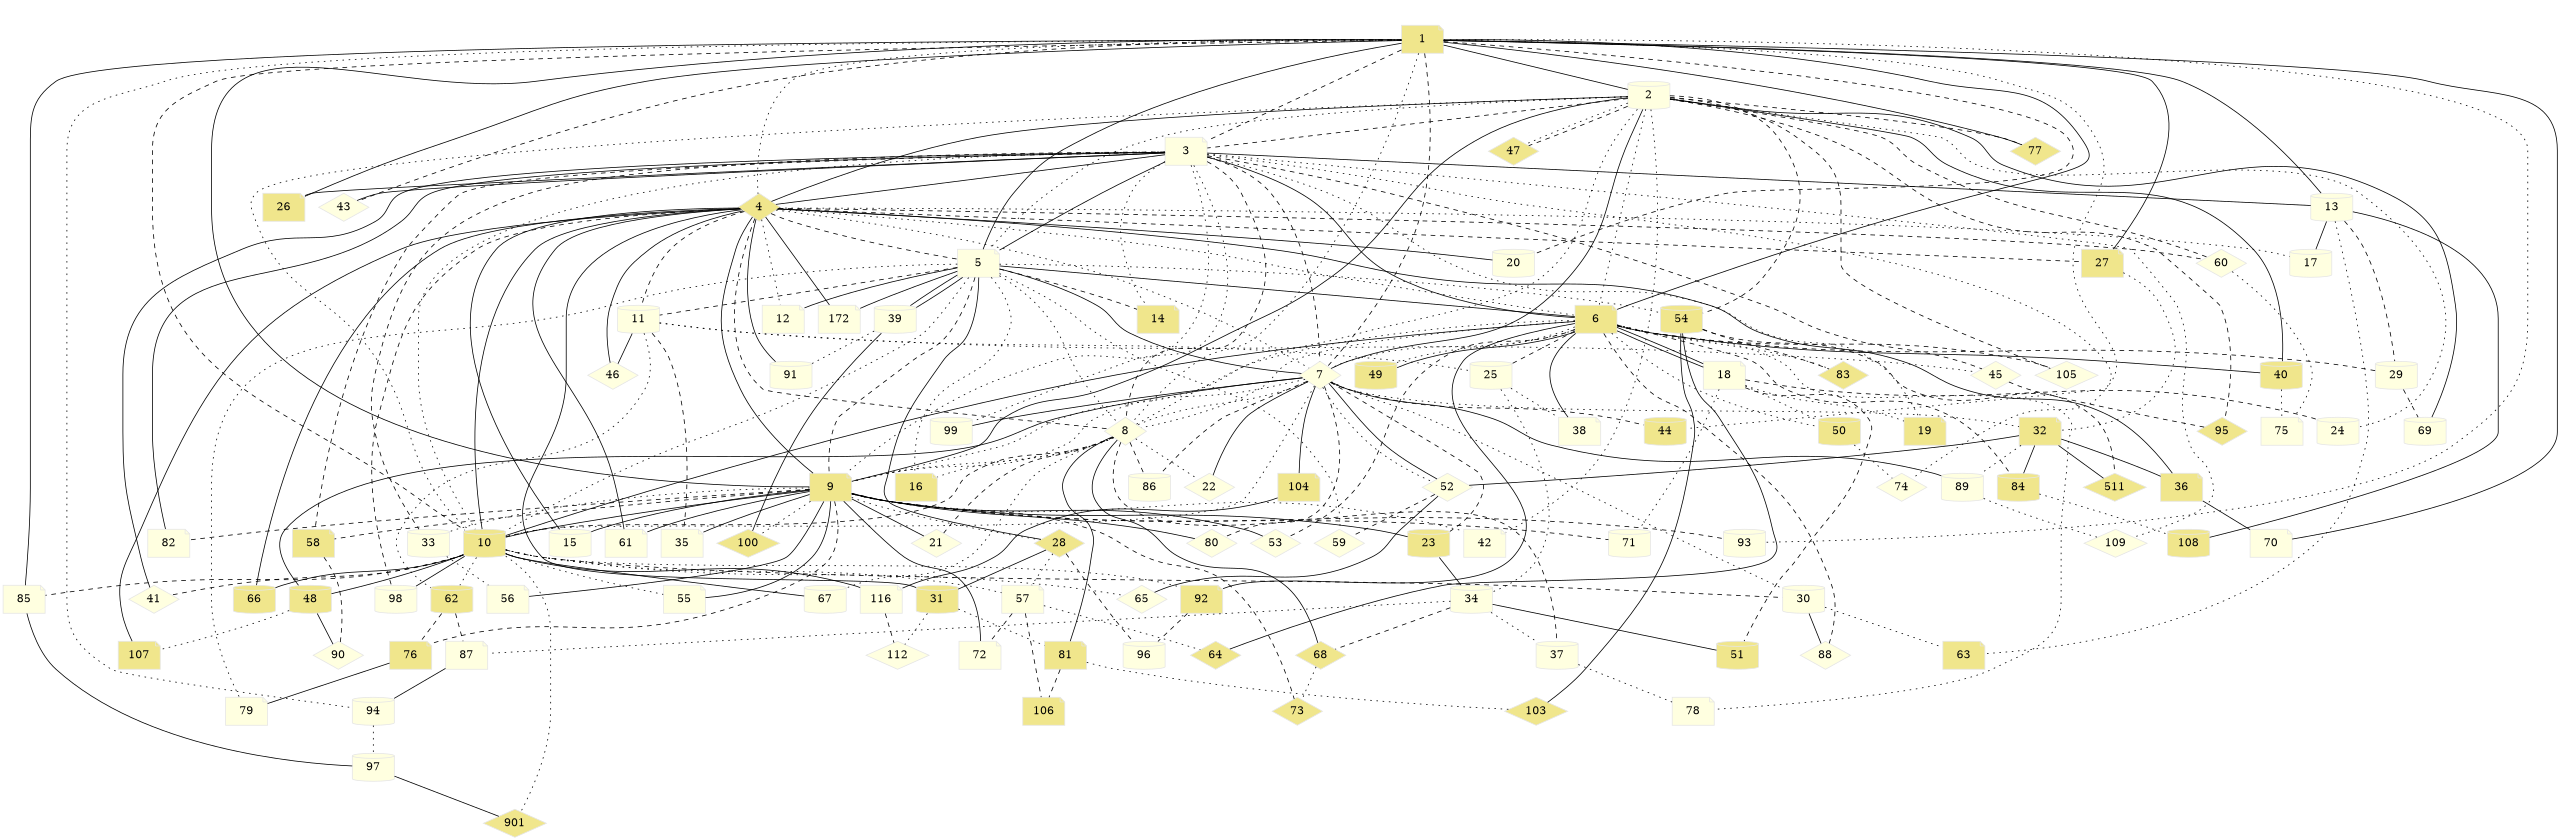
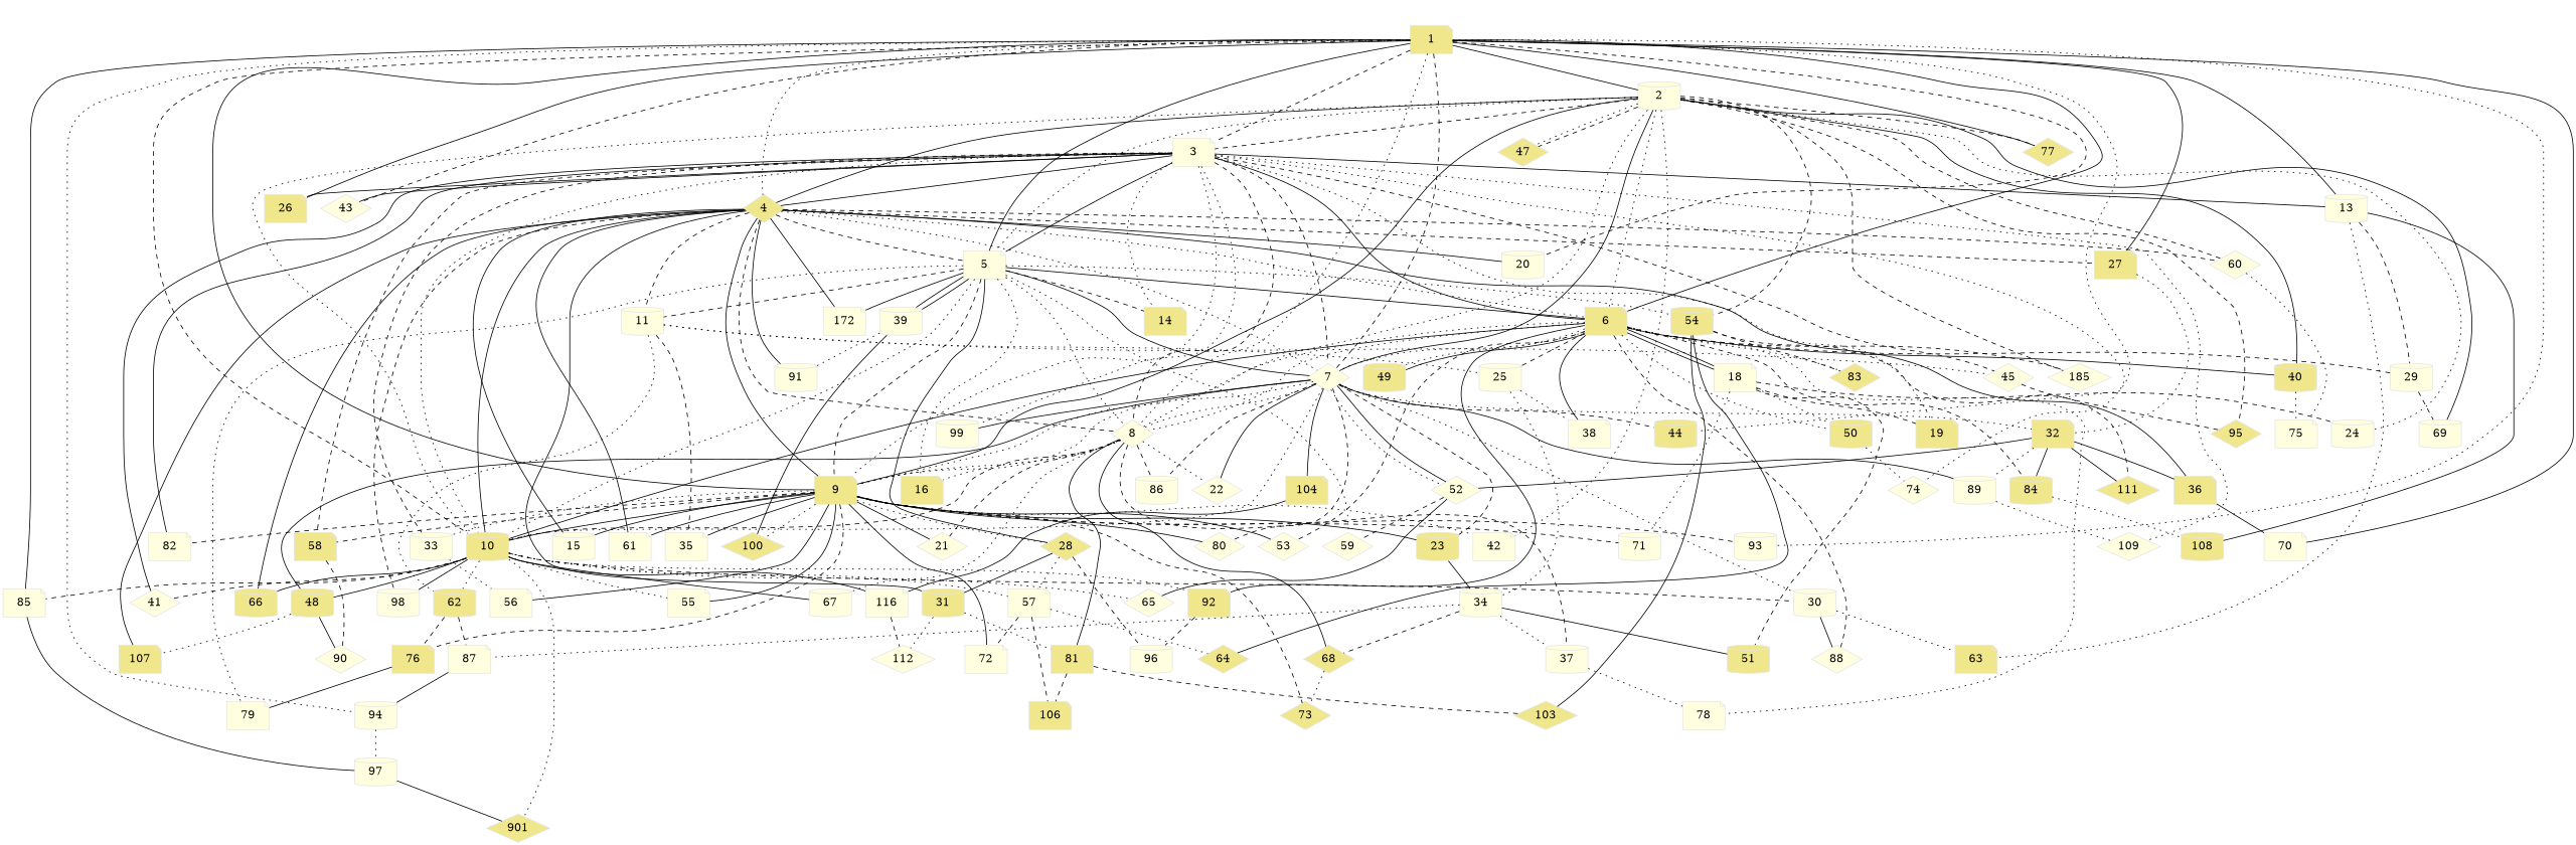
  graph {
    node [color=gray90 fillcolor=lightyellow shape=cylinder style=filled]
    edge [style=solid]
    1 [fillcolor=khaki shape=note]
    2
    3 [shape=note]
    4 [fillcolor=khaki shape=diamond]
    5 [shape=note]
    6 [fillcolor=khaki shape=note]
    7 [shape=diamond]
    8 [shape=diamond]
    9 [fillcolor=khaki shape=note]
    10 [fillcolor=khaki]
    13
    20
    26 [fillcolor=khaki shape=note]
    27 [fillcolor=khaki shape=note]
    43 [shape=diamond]
    44 [fillcolor=khaki]
    70 [shape=note]
    77 [fillcolor=khaki shape=diamond]
    85 [shape=note]
    93
    94
    24
    40 [fillcolor=khaki]
    42 [shape=note]
    47 [fillcolor=khaki shape=diamond]
    54 [fillcolor=khaki]
    60 [shape=diamond]
    69
    95 [fillcolor=khaki shape=diamond]
-   105 [shape=diamond]
+   105 [shape=diamond label=185]
    14 [fillcolor=khaki shape=note]
    19 [fillcolor=khaki shape=note]
    33
    41 [shape=diamond]
    45 [shape=diamond]
    58 [fillcolor=khaki shape=note]
    74 [shape=diamond]
    82 [shape=note]
    99
    109 [shape=diamond]
    11
-   12 [shape=note]
    15
-   17
    31 [fillcolor=khaki]
    36 [fillcolor=khaki shape=note]
-   46 [shape=diamond]
    61 [shape=note]
    66 [fillcolor=khaki]
    91
    98
    n52 [label=172 shape=note]
    107 [fillcolor=khaki shape=note]
    16 [fillcolor=khaki shape=note]
    28 [fillcolor=khaki shape=diamond]
    39
    59 [shape=diamond]
    79 [shape=note]
    18 [shape=note]
    25
    29
    38 [shape=note]
    49 [fillcolor=khaki]
    50 [fillcolor=khaki]
    53 [shape=diamond]
    78 [shape=note]
    83 [fillcolor=khaki shape=diamond]
    84 [fillcolor=khaki]
    88 [shape=diamond]
    92 [fillcolor=khaki shape=note]
    22 [shape=diamond]
    23 [fillcolor=khaki]
    30
    32 [fillcolor=khaki shape=note]
    48 [fillcolor=khaki]
    52 [shape=diamond]
    80 [shape=diamond]
    86
    89
    104 [fillcolor=khaki shape=note]
    21 [shape=diamond]
    37
    67
    68 [fillcolor=khaki shape=diamond]
    81 [fillcolor=khaki shape=note]
    35 [shape=note]
    55 [shape=note]
    56 [shape=note]
    71
    72 [shape=note]
    73 [fillcolor=khaki shape=diamond]
    76 [fillcolor=khaki shape=note]
    100 [fillcolor=khaki shape=diamond]
    57 [shape=note]
    62 [fillcolor=khaki]
    65 [shape=diamond]
    n97 [fillcolor=khaki label=901 shape=diamond]
    n98 [label=116 shape=note]
    63 [fillcolor=khaki shape=note]
    108 [fillcolor=khaki]
    97
    75 [shape=note]
-   111 [fillcolor=khaki shape=diamond label=511]
+   111 [fillcolor=khaki shape=diamond]
    64 [fillcolor=khaki shape=diamond]
    103 [fillcolor=khaki shape=diamond]
    90 [shape=diamond]
    112 [shape=diamond]
    96
    51 [fillcolor=khaki]
    34
    106 [fillcolor=khaki shape=note]
    87 [shape=note]
    1 -- 2
    1 -- 3 [style=dashed]
    1 -- 4 [style=dotted]
    1 -- 5
    1 -- 6
    1 -- 7 [style=dashed]
    1 -- 8 [style=dotted]
    1 -- 9
    1 -- 10 [style=dashed]
    1 -- 13
    1 -- 20 [style=dashed]
    1 -- 26
    1 -- 27
    1 -- 43 [style=dashed]
    1 -- 44 [style=dotted]
    1 -- 70
    1 -- 77
    1 -- 85
    1 -- 93 [style=dotted]
    1 -- 94 [style=dotted]
    2 -- 3 [style=dashed]
    2 -- 4
    2 -- 5 [style=dotted]
    2 -- 6 [style=dotted]
    2 -- 7
    2 -- 8 [style=dotted]
    2 -- 9
    2 -- 10 [style=dotted]
    2 -- 77 [style=dashed]
    2 -- 24 [style=dotted]
    2 -- 40
    2 -- 42 [style=dotted]
    2 -- 47 [style=dotted]
    2 -- 47 [style=dashed]
    2 -- 54 [style=dashed]
    2 -- 60 [style=dashed]
    2 -- 69
    2 -- 95 [style=dashed]
    2 -- 105 [style=dashed]
    3 -- 4
    3 -- 5
    3 -- 6
    3 -- 7 [style=dashed]
    3 -- 8 [style=dashed]
    3 -- 9 [style=dotted]
    3 -- 10 [style=dotted]
    3 -- 13
    3 -- 26
    3 -- 43
    3 -- 14 [style=dotted]
    3 -- 19 [style=dotted]
    3 -- 33 [style=dashed]
    3 -- 41
    3 -- 45 [style=dashed]
    3 -- 58 [style=dashed]
    3 -- 74 [style=dotted]
    3 -- 82
    3 -- 99 [style=dotted]
    3 -- 109 [style=dotted]
    4 -- 5 [style=dashed]
    4 -- 6 [style=dotted]
    4 -- 7 [style=dotted]
    4 -- 8 [style=dashed]
    4 -- 9
    4 -- 10
    4 -- 20
    4 -- 27 [style=dashed]
    4 -- 60 [style=dashed]
    4 -- 11 [style=dashed]
-   4 -- 12 [style=dotted]
    4 -- 15
-   4 -- 17 [style=dotted]
    4 -- 31
    4 -- 36
-   4 -- 46
    4 -- 61
    4 -- 66
    4 -- 91
    4 -- 98 [style=dashed]
    4 -- n52
    4 -- 107
    5 -- 6
    5 -- 7
    5 -- 8 [style=dotted]
    5 -- 9 [style=dashed]
    5 -- 10 [style=dotted]
    5 -- 54 [style=dotted]
    5 -- 14 [style=dashed]
    5 -- 11 [style=dashed]
-   5 -- 12
    5 -- n52
    5 -- 16 [style=dotted]
    5 -- 28
    5 -- 39
    5 -- 39
    5 -- 59 [style=dotted]
    5 -- 79 [style=dotted]
    6 -- 7 [style=dotted]
    6 -- 8 [style=dotted]
    6 -- 9 [style=dotted]
    6 -- 10
    6 -- 40
    6 -- 105 [style=dashed]
    6 -- 18
    6 -- 18
    6 -- 25 [style=dashed]
    6 -- 29 [style=dashed]
    6 -- 38
    6 -- 49 [style=dotted]
    6 -- 49
    6 -- 50 [style=dotted]
    6 -- 53 [style=dashed]
    6 -- 78 [style=dotted]
    6 -- 83 [style=dotted]
    6 -- 84 [style=dashed]
    6 -- 88 [style=dashed]
    6 -- 92
    7 -- 8 [style=dotted]
    7 -- 9 [style=dotted]
    7 -- 10 [style=dotted]
    7 -- 44 [style=dashed]
    7 -- 99
    7 -- 22
    7 -- 23 [style=dashed]
    7 -- 30 [style=dotted]
    7 -- 32 [style=dotted]
    7 -- 48
    7 -- 52 [style=dotted]
    7 -- 52
    7 -- 80 [style=dashed]
    7 -- 86 [style=dashed]
    7 -- 89
    7 -- 104
    8 -- 9 [style=dotted]
    8 -- 10 [style=dashed]
    8 -- 16 [style=dotted]
    8 -- 22 [style=dotted]
    8 -- 86 [style=dashed]
    8 -- 21 [style=dashed]
    8 -- 37 [style=dashed]
    8 -- 67 [style=dotted]
    8 -- 68
    8 -- 81
    9 -- 10
    9 -- 93 [style=dashed]
    9 -- 42 [style=dotted]
    9 -- 33 [style=dotted]
    9 -- 58 [style=dashed]
    9 -- 82 [style=dashed]
    9 -- 15
    9 -- 61
    9 -- 28 [style=dotted]
    9 -- 53
    9 -- 23
    9 -- 80
    9 -- 21
    9 -- 35
    9 -- 55
    9 -- 56
    9 -- 71 [style=dashed]
    9 -- 72
    9 -- 73 [style=dashed]
    9 -- 76 [style=dashed]
    9 -- 100 [style=dotted]
    10 -- 85 [style=dashed]
    10 -- 41 [style=dashed]
    10 -- 66
    10 -- 98
    10 -- 92 [style=dotted]
    10 -- 30 [style=dashed]
    10 -- 48
    10 -- 67
    10 -- 55 [style=dotted]
    10 -- 57 [style=dotted]
    10 -- 62 [style=dotted]
    10 -- 65 [style=dotted]
    10 -- n97 [style=dotted]
    10 -- n98
-   13 -- 17
    13 -- 29 [style=dashed]
    13 -- 63 [style=dotted]
    13 -- 108
    27 -- 32 [style=dotted]
    85 -- 97
    94 -- 97 [style=dotted]
    40 -- 75 [style=dotted]
    54 -- 83 [style=dashed]
    54 -- 111 [style=dashed]
    54 -- 64
    54 -- 103
    60 -- 75 [style=dotted]
    33 -- 56 [style=dotted]
    45 -- 95 [style=dashed]
    58 -- 90 [style=dashed]
    11 -- 45 [style=dotted]
-   11 -- 46
    11 -- 25 [style=dotted]
    11 -- 35 [style=dashed]
    11 -- 62 [style=dotted]
    31 -- 81 [style=dotted]
    31 -- 112 [style=dotted]
    36 -- 70
    28 -- 31
    28 -- 57 [style=dotted]
    28 -- 96 [style=dashed]
    39 -- 91 [style=dotted]
    39 -- 100
    18 -- 24 [style=dashed]
-   18 -- 19 [style=dotted]
+   18 -- 19 [style=dashed]
    18 -- 50 [style=dotted]
    18 -- 71 [style=dotted]
    18 -- 51 [style=dashed]
    25 -- 38 [style=dotted]
    25 -- 34 [style=dotted]
    29 -- 69 [style=dashed]
    50 -- 74 [style=dotted]
    84 -- 108 [style=dotted]
    92 -- 96 [style=dashed]
    23 -- 34
    30 -- 88
    30 -- 63 [style=dotted]
    32 -- 36
    32 -- 84
    32 -- 52
    32 -- 89 [style=dotted]
    32 -- 111
    48 -- 107 [style=dotted]
    48 -- 90
    52 -- 59 [style=dashed]
    52 -- 65
    89 -- 109 [style=dotted]
    104 -- n98
    37 -- 78 [style=dotted]
    68 -- 73 [style=dotted]
-   81 -- 103 [style=dotted]
+   81 -- 103 [style=dashed]
    81 -- 106 [style=dashed]
    76 -- 79
    57 -- 72 [style=dashed]
    57 -- 64 [style=dotted]
    57 -- 106 [style=dashed]
    62 -- 76 [style=dashed]
    62 -- 87 [style=dashed]
    n98 -- 112 [style=dashed]
    97 -- n97
    34 -- 37 [style=dotted]
    34 -- 68 [style=dashed]
    34 -- 51
    34 -- 87 [style=dotted]
    87 -- 94
  }
